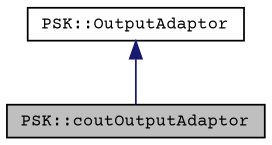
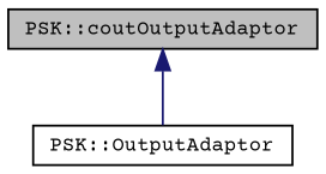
  digraph {
    fontname="Courier Prime"
    node [color=black fontname="Courier Prime" fontsize=10 shape=record style=filled]
    n1 [fillcolor=grey75 fontcolor=black height=0.2 label="PSK::coutOutputAdaptor" width=0.4]
    n2 [fillcolor=white height=0.2 label="PSK::OutputAdaptor" width=0.4]
-   n2 -> n1 [color=midnightblue dir=back fontname="Courier Prime" fontsize=10 labelfontname=Helvetica labelfontsize=10 style=solid]
+   n1 -> n2 [color=midnightblue dir=back fontname="Courier Prime" fontsize=10 labelfontname=Helvetica labelfontsize=10 style=solid]
  }
